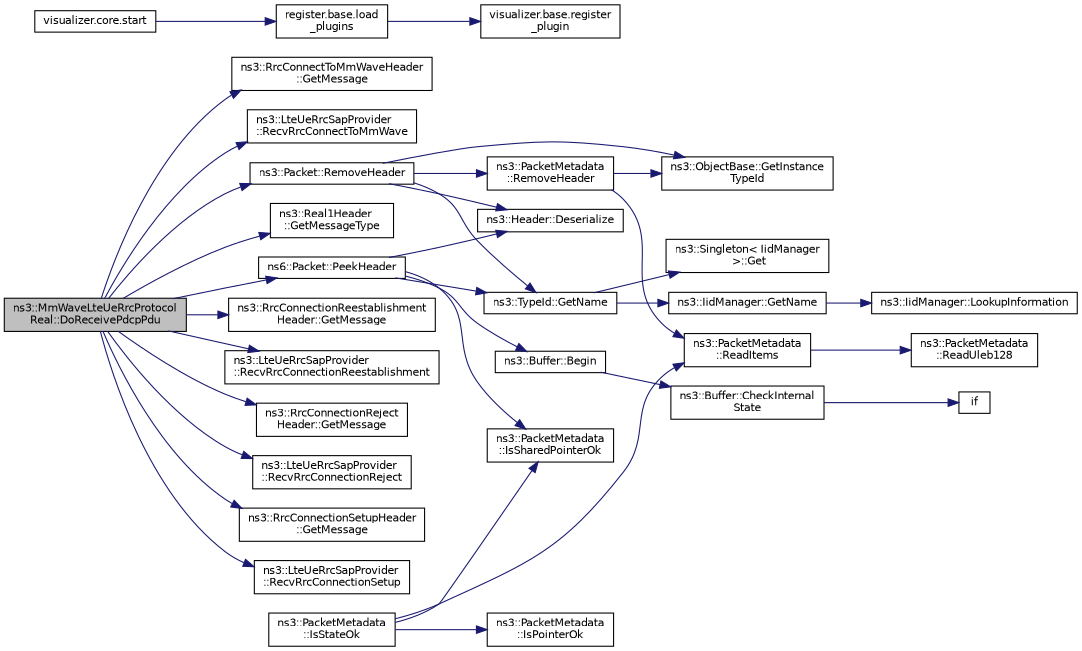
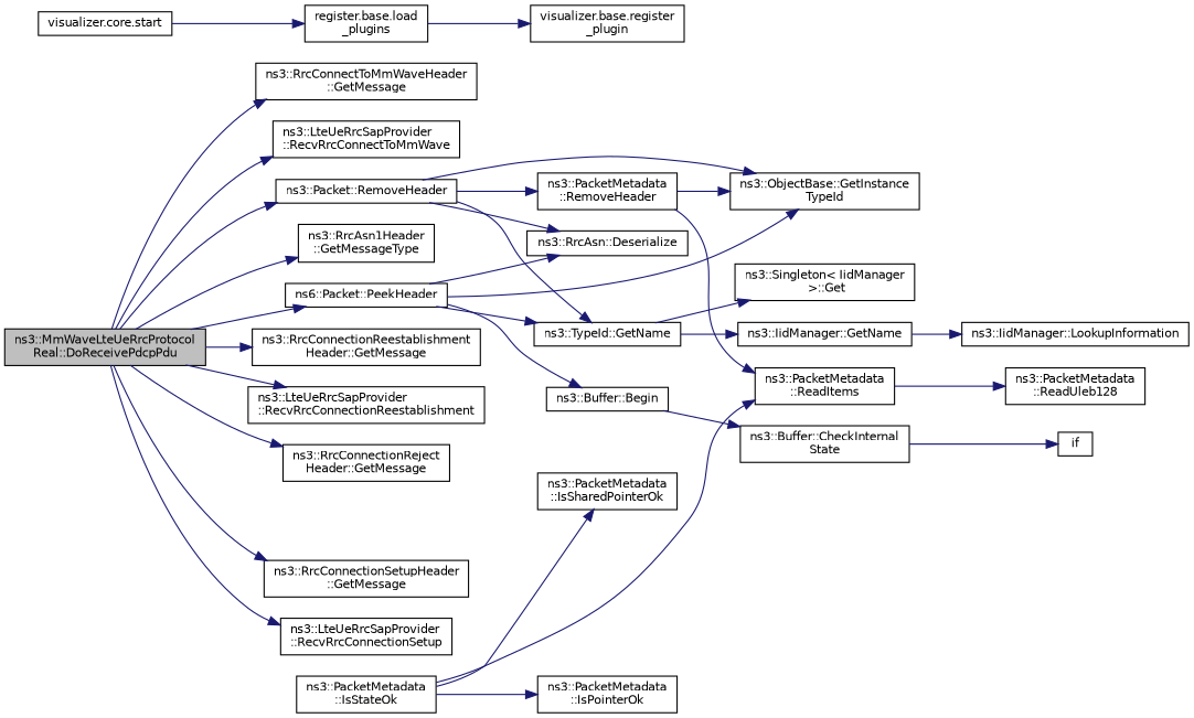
  digraph {
    rankdir=LR
    node [color=black fillcolor=white fontname=Helvetica fontsize=10 shape=record style=filled]
    edge [color=midnightblue fontname=Helvetica fontsize=10 labelfontname=Helvetica labelfontsize=10 style=solid]
    n1 [fillcolor=grey75 fontcolor=black height=0.2 label="ns3::MmWaveLteUeRrcProtocol\lReal::DoReceivePdcpPdu" width=0.4]
    n2 [height=0.2 label="ns6::Packet::PeekHeader" width=0.4]
-   n3 [height=0.2 label="ns3::Real1Header\l::GetMessageType" width=0.4]
+   n3 [height=0.2 label="ns3::RrcAsn1Header\l::GetMessageType" width=0.4]
    n4 [height=0.2 label="ns3::Packet::RemoveHeader" width=0.4]
    n5 [height=0.2 label="ns3::RrcConnectionReestablishment\lHeader::GetMessage" width=0.4]
    n6 [height=0.2 label="ns3::LteUeRrcSapProvider\l::RecvRrcConnectionReestablishment" width=0.4]
    n7 [height=0.2 label="ns3::RrcConnectionReject\lHeader::GetMessage" width=0.4]
-   n8 [height=0.2 label="ns3::LteUeRrcSapProvider\l::RecvRrcConnectionReject" width=0.4]
    n9 [height=0.2 label="ns3::RrcConnectionSetupHeader\l::GetMessage" width=0.4]
    n10 [height=0.2 label="ns3::LteUeRrcSapProvider\l::RecvRrcConnectionSetup" width=0.4]
    n11 [height=0.2 label="ns3::RrcConnectToMmWaveHeader\l::GetMessage" width=0.4]
    n12 [height=0.2 label="ns3::LteUeRrcSapProvider\l::RecvRrcConnectToMmWave" width=0.4]
-   n13 [height=0.2 label="ns3::Header::Deserialize" width=0.4]
+   n13 [height=0.2 label="ns3::RrcAsn::Deserialize" width=0.4]
    n14 [height=0.2 label="ns3::Buffer::Begin" width=0.4]
    n15 [height=0.2 label="ns3::ObjectBase::GetInstance\lTypeId" width=0.4]
    n16 [height=0.2 label="ns3::TypeId::GetName" width=0.4]
    n17 [height=0.2 label="ns3::PacketMetadata\l::RemoveHeader" width=0.4]
    n18 [height=0.2 label="ns3::Buffer::CheckInternal\lState" width=0.4]
    n19 [height=0.2 label="ns3::Singleton\< IidManager\l \>::Get" width=0.4]
    n20 [height=0.2 label="ns3::IidManager::GetName" width=0.4]
    n21 [height=0.2 label=if width=0.4]
    n22 [height=0.2 label="ns3::IidManager::LookupInformation" width=0.4]
    n23 [height=0.2 label="ns3::PacketMetadata\l::ReadItems" width=0.4]
    n24 [height=0.2 label="visualizer.core.start" width=0.4]
    n25 [height=0.2 label="register.base.load\l_plugins" width=0.4]
    n26 [height=0.2 label="visualizer.base.register\l_plugin" width=0.4]
    n27 [height=0.2 label="ns3::PacketMetadata\l::IsStateOk" width=0.4]
    n28 [height=0.2 label="ns3::PacketMetadata\l::IsPointerOk" width=0.4]
    n29 [height=0.2 label="ns3::PacketMetadata\l::IsSharedPointerOk" width=0.4]
    n30 [height=0.2 label="ns3::PacketMetadata\l::ReadUleb128" width=0.4]
    n1 -> n2
    n1 -> n3
    n1 -> n4
    n1 -> n5
    n1 -> n6
    n1 -> n7
-   n1 -> n8
    n1 -> n9
    n1 -> n10
    n1 -> n11
    n1 -> n12
    n2 -> n13
    n2 -> n14
-   n2 -> n29
+   n2 -> n15
    n2 -> n16
    n4 -> n13
    n4 -> n15
    n4 -> n16
    n4 -> n17
    n14 -> n18
    n16 -> n19
    n16 -> n20
    n17 -> n15
    n17 -> n23
    n18 -> n21
    n20 -> n22
    n23 -> n30
    n24 -> n25
    n25 -> n26
    n27 -> n23
    n27 -> n28
    n27 -> n29
  }
